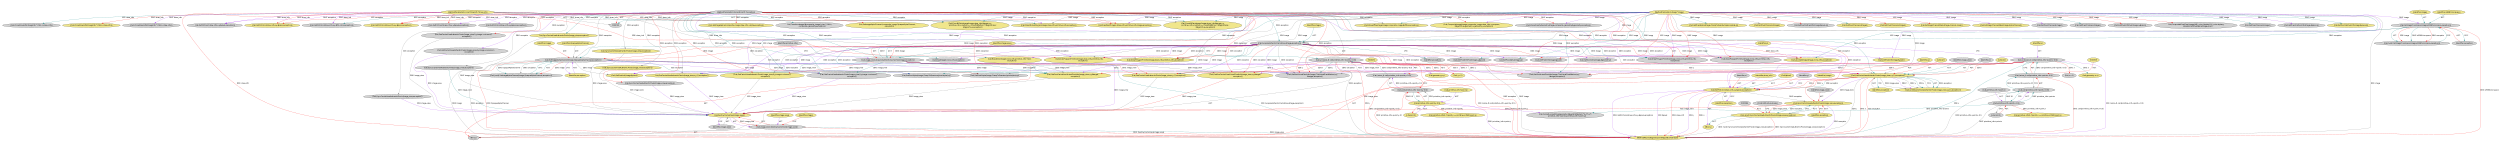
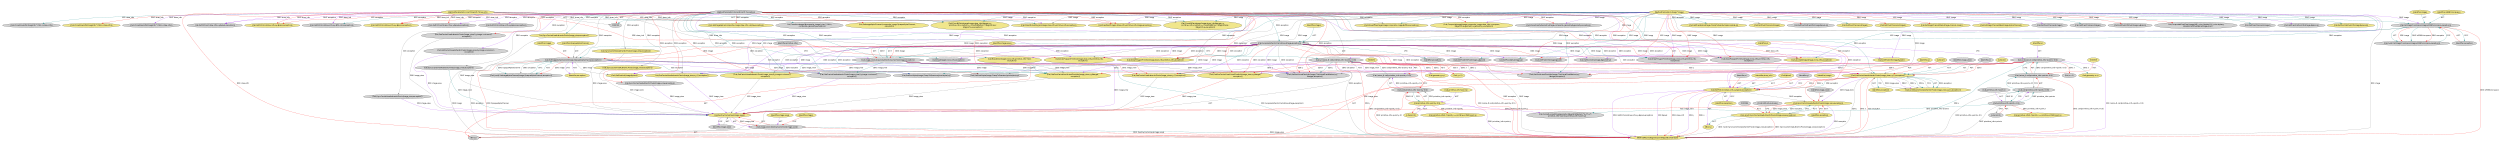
  digraph {
    fontname=Inter
    node [fillcolor=khaki fontname=Inter style=filled]
    edge [color=red fontname=Inter]
    n1 [label="(Call,GetFillColor(draw_info,x,y,&pixel,exception))"]
    n2 [label="(Call,SyncCacheViewAuthenticPixels(image_view,exception))"]
    n3 [label="(MethodReturn,MagickExport MagickBooleanType)"]
    n4 [label="(Block,)"]
    n5 [label="(Identifier,exception)"]
    n6 [label="(Call,DestroyCacheView(image_view))"]
    n7 [label="(Call,(void) SyncCacheViewAuthenticPixels(image_view,exception))"]
    n8 [label="(Identifier,exception)"]
    n9 [label="(MethodParameterIn,const DrawInfo *draw_info)"]
    n10 [fillcolor=lightgrey label="(Call,GetFillColor(draw_info,x,y,&pixel,exception))"]
    n11 [fillcolor=lightgrey label="(Call,CloneDrawInfo((ImageInfo *) NULL,draw_info))"]
    n12 [label="(Call,GetFillColor(draw_info,x,y,&pixel,exception))"]
    n13 [label="(Call,DrawPolygonPrimitive(image,draw_info,primitive_info,\n                exception))"]
    n14 [label="(Call,FloodfillPaintImage(image,draw_info,&target,x,y,\n            primitive_info->method == FloodfillMethod ? MagickFalse :\n            MagickTrue,exception))"]
    n15 [fillcolor=lightgrey label="(Call,GetFillColor(draw_info,x,y,&fill_color,exception))"]
    n16 [label="(Call,DrawPolygonPrimitive(image,draw_info,primitive_info,exception))"]
    n17 [label="(Call,DrawStrokePolygon(image,draw_info,primitive_info,exception))"]
    n18 [label="(Call,DrawDashPolygon(draw_info,primitive_info,image,exception))"]
    n19 [label="(Call,GetFillColor(draw_info,x,y,&pixel,exception))"]
    n20 [label="(Call,FloodfillPaintImage(image,draw_info,&target,x,y,\n            primitive_info->method == FloodfillMethod ? MagickFalse :\n            MagickTrue,exception))"]
    n21 [fillcolor=lightgrey label="(Call,GetFillColor(draw_info,x,y,&pixel,exception))"]
    n22 [label="(Call,CloneDrawInfo((ImageInfo *) NULL,draw_info))"]
    n23 [fillcolor=lightgrey label="(Call,CloneDrawInfo((ImageInfo *) NULL,draw_info))"]
    n24 [fillcolor=lightgrey label="(Call,GetFillColor(draw_info,x,y,&pixel,exception))"]
    1000103 [fillcolor=lightgrey]
    n26 [label="(Call,GetCacheViewAuthenticPixels(image_view,x,y,1,1,exception))"]
    n27 [label="(Identifier,exception)"]
    n28 [label="(Call,q=GetCacheViewAuthenticPixels(image_view,x,y,1,1,exception))"]
    n29 [fillcolor=lightgrey label="(Call,image_view=DestroyCacheView(image_view))"]
    n30 [fillcolor=lightgrey label="(Identifier,image_view)"]
    n31 [fillcolor=lightgrey label="(Call,image_view=AcquireAuthenticCacheView(image,exception))"]
    n32 [fillcolor=lightgrey label="(Call,AcquireAuthenticCacheView(image,exception))"]
    n33 [label="(Call,GetOneCacheViewVirtualPixelInfo(image_view,x,y,&target,\n            exception))"]
    n34 [fillcolor=lightgrey label="(Call,GetCacheViewAuthenticPixels(image_view,0,y,image->columns,1,\n              exception))"]
    n35 [label="(Call,GetCacheViewAuthenticPixels(image_view,x,y,1,1,exception))"]
    n36 [label="(Call,GetCacheViewAuthenticPixels(image_view,0,y,image->columns,1,\n              exception))"]
    n37 [fillcolor=lightgrey label="(Block,)"]
    n38 [label="(Call,GetCacheViewAuthenticPixels(image_view,x,y,1,1,exception))"]
    n39 [label="(Call,GetOneCacheViewVirtualPixelInfo(image_view,x,y,&target,\n            exception))"]
    n40 [fillcolor=lightgrey label="(Call,SetImageAlphaChannel(image,OpaqueAlphaChannel,exception))"]
    n41 [fillcolor=lightgrey label="(Call,ReadImage(clone_info,exception))"]
    n42 [label="(Call,ReadInlineImage(clone_info,primitive_info->text,\n          exception))"]
    n43 [fillcolor=lightgrey label="(Call,SetPixelAlpha(image,ClampToQuantum(pixel.alpha),q))"]
    n44 [fillcolor=lightgrey label="(Call,GetPixelInfoPixel(image,q,&pixel))"]
    n45 [fillcolor=lightgrey label="(Call,GetOneVirtualPixelInfo(image,TileVirtualPixelMethod,x,y,\n            &target,exception))"]
    n46 [fillcolor=lightgrey label="(Call,SetPixelAlpha(image,ClampToQuantum(pixel.alpha),q))"]
    n47 [fillcolor=lightgrey label="(Identifier,exception)"]
    n48 [fillcolor=lightgrey label="(Call,GetPixelAlpha(image,q))"]
    n49 [fillcolor=lightgrey label="(Call,GetPixelInfo(image,&pixel))"]
    n50 [fillcolor=lightgrey label="(Call,DrawPolygonPrimitive(image,clone_info,primitive_info,\n             exception))"]
    n51 [fillcolor=lightgrey label="(Call,DrawPolygonPrimitive(image,clone_info,primitive_info,\n             exception))"]
    n52 [fillcolor=lightgrey label="(Call,SetGeometry(image,&geometry))"]
    n53 [fillcolor=lightgrey label="(Call,GetOneVirtualPixelInfo(image,TileVirtualPixelMethod,x,y,\n            &target,exception))"]
    n54 [label="(Call,GetPixelInfo(image,&pixel))"]
    n55 [label="(Call,AnnotateImage(image,clone_info,exception))"]
    n56 [label="(Call,GetPixelInfo(image,&pixel))"]
    n57 [fillcolor=lightgrey label="(Call,(void) SetImageAlphaChannel(image,OpaqueAlphaChannel,exception))"]
    n58 [label="(Identifier,exception)"]
    n59 [fillcolor=lightgrey label="(Call,SetImageColorspace(image,sRGBColorspace,exception))"]
    n60 [fillcolor=lightgrey label="(Call,(void) SetImageColorspace(image,sRGBColorspace,exception))"]
    n61 [fillcolor=lightgrey label="(Identifier,exception)"]
    n62 [label="(MethodParameterIn,Image *image)"]
    n63 [label="(Call,SetPixelAlpha(image,ClampToQuantum(pixel.alpha),q))"]
    n64 [label="(Call,GetPixelChannels(image))"]
    n65 [fillcolor=lightgrey label="(Call,SetPixelViaPixelInfo(image,&pixel,q))"]
    n66 [label="(Call,GetPixelChannels(image))"]
    n67 [label="(Call,DrawAffineImage(image,composite_image,&affine,exception))"]
    n68 [label="(Call,GetPixelChannels(image))"]
    n69 [label="(Call,SetImageChannelMask(image,channel_mask))"]
    n70 [label="(Call,SetImageChannelMask(image,AlphaChannel))"]
    n71 [fillcolor=lightgrey label="(Call,GetPixelChannels(image))"]
    n72 [fillcolor=lightgrey label="(Call,GetPixelChannels(image))"]
    n73 [label="(Call,CompositeImage(image,composite_image,draw_info->compose,\n          MagickTrue,geometry.x,geometry.y,exception))"]
    n74 [fillcolor=lightgrey label="(Call,GetPixelInfoPixel(image,q,&pixel))"]
    n75 [fillcolor=lightgrey label="(Call,CompositePixelOver(image,&fill_color,(double) fill_color.alpha,q,\n        (double) GetPixelAlpha(image,q),q))"]
    n76 [fillcolor=lightgrey label="(Call,GetPixelChannels(image))"]
    n77 [fillcolor=lightgrey label="(Call,ParseGravityGeometry(image,composite_geometry,&geometry,exception))"]
    n78 [fillcolor=lightgrey label="(Call,SetPixelViaPixelInfo(image,&pixel,q))"]
    n79 [label="(Call,SetPixelViaPixelInfo(image,&pixel,q))"]
    n80 [fillcolor=lightgrey label="(MethodParameterIn,ExceptionInfo *exception)"]
    n81 [label="(Call,SyncCacheViewAuthenticPixels(image_view,exception))"]
    n82 [label="(Call,SyncCacheViewAuthenticPixels(image_view,exception))"]
    n83 [label="(Call,SyncCacheViewAuthenticPixels(image_view,exception))"]
    n84 [fillcolor=lightgrey label="(Call,SyncCacheViewAuthenticPixels(image_view,exception))"]
    n85 [fillcolor=lightgrey label="(Call,SyncCacheViewAuthenticPixels(image_view,exception))"]
    n86 [fillcolor=lightgrey label="(Call,GetCacheViewAuthenticPixels(image_view,0,y,image->columns,1,\n              exception))"]
    n87 [label="(Call,SetImageAlpha(composite_image,draw_info->alpha,exception))"]
    n88 [fillcolor=lightgrey label="(Call,GetCacheViewAuthenticPixels(image_view,0,y,image->columns,1,\n              exception))"]
    n89 [fillcolor=lightgrey label="(Call,TransformImage(&composite_image,(char *) NULL,\n            composite_geometry,exception))"]
    n90 [fillcolor=lightgrey label="(Call,SyncCacheViewAuthenticPixels(image_view,exception))"]
    n91 [label="(Call,SetImageAlphaChannel(composite_image,OpaqueAlphaChannel,\n          exception))"]
    n92 [fillcolor=lightgrey label="(Call,x=(ssize_t) ceil(primitive_info->point.x-0.5))"]
    n93 [fillcolor=lightgrey label="(Call,(ssize_t) ceil(primitive_info->point.x-0.5))"]
    n94 [fillcolor=lightgrey label="(Call,x < 0)"]
    n95 [label="(Call,geometry.x=x)"]
    n96 [fillcolor=lightgrey label="(Call,ceil(primitive_info->point.x-0.5))"]
    n97 [fillcolor=lightgrey label="(Call,primitive_info->point.x-0.5)"]
    n98 [fillcolor=lightgrey label="(Literal,0.5)"]
    n99 [label="(Call,primitive_info[i-1].point.x == primitive_info[0].point.x)"]
    n100 [fillcolor=lightgrey label="(Call,FormatLocaleString(geometry,MagickPathExtent,\"%+f%+f\",\n        primitive_info->point.x,primitive_info->point.y))"]
    n101 [fillcolor=lightgrey label="(Call,y=(ssize_t) ceil(primitive_info->point.y-0.5))"]
    n102 [fillcolor=lightgrey label="(Call,(ssize_t) ceil(primitive_info->point.y-0.5))"]
    n103 [label="(Call,geometry.y=y)"]
    n104 [label="(Call,y < 0)"]
    n105 [fillcolor=lightgrey label="(Call,ceil(primitive_info->point.y-0.5))"]
    n106 [label="(Call,primitive_info->point.y-0.5)"]
    n107 [label="(Literal,0.5)"]
    n108 [label="(Call,primitive_info[i-1].point.y == primitive_info[0].point.y)"]
    n109 [label="(Identifier,y)"]
    n110 [label="(Call,primitive_info->point.y)"]
    n111 [label="(Literal,1)"]
    n112 [label="(Identifier,image)"]
    n113 [label="(Identifier,image_view)"]
    n114 [fillcolor=lightgrey label="(Call,primitive_info->point.x)"]
    n115 [fillcolor=lightgrey label="(Identifier,primitive_info)"]
    n116 [label="(Identifier,y)"]
    n117 [fillcolor=lightgrey label="(Identifier,x)"]
    n118 [fillcolor=lightgrey label="(Identifier,image_view)"]
    n119 [label="(Identifier,x)"]
    n120 [label="(Identifier,image)"]
    n121 [label="(Identifier,draw_info)"]
    n122 [label="(Identifier,sRGBColorspace)"]
    n123 [fillcolor=lightgrey label="(Identifier,image_view)"]
    n124 [label="(Identifier,image_view)"]
    n125 [label="(Call,&pixel)"]
    n126 [label="(Identifier,image)"]
    n127 [fillcolor=lightgrey label="(ControlStructure,break;)"]
    n128 [label="(Identifier,image)"]
    n129 [fillcolor=lightgrey label="(Identifier,x)"]
    n130 [fillcolor=lightgrey label="(Identifier,y)"]
    n131 [label="(Literal,1)"]
    n132 [label="(Identifier,image)"]
    n133 [label="(Identifier,OpaqueAlphaChannel)"]
    1000198
    1000210
    1000284 [fillcolor=lightgrey]
    n1 -> n2 [color=gray40 label="DDG: exception"]
    n1 -> n3 [color=purple label="DDG: GetFillColor(draw_info,x,y,&pixel,exception)"]
    n1 -> n3 [color=purple label="DDG: &pixel"]
    n1 -> n3 [label="DDG: draw_info"]
    n1 -> n3 [color=purple label="DDG: y"]
    n1 -> n3 [label="DDG: x"]
    n1 -> n4 [color=purple label="AST: "]
    n1 -> n5 [color=purple label="CFG: "]
    n2 -> n3 [color=purple label="DDG: exception"]
    n2 -> n6 [label="DDG: image_view"]
    n2 -> n7 [color=gray40 label="AST: "]
    n2 -> n7 [label="DDG: image_view"]
    n2 -> n7 [color=teal label="DDG: exception"]
    n2 -> n8 [label="CFG: "]
    n5 -> n1 [color=gray40 label="AST: "]
    n6 -> n29 [color=purple label="AST: "]
    n6 -> n29 [label="DDG: image_view"]
    n6 -> n30 [color=purple label="CFG: "]
    n7 -> n2 [color=teal label="CFG: "]
    n7 -> n3 [label="DDG: SyncCacheViewAuthenticPixels(image_view,exception)"]
    n7 -> n3 [color=gray40 label="DDG: (void) SyncCacheViewAuthenticPixels(image_view,exception)"]
    n7 -> n4 [color=teal label="AST: "]
    n8 -> n2 [label="AST: "]
    n9 -> n1 [color=purple label="DDG: draw_info"]
    n9 -> n3 [label="DDG: draw_info"]
    n9 -> n10 [color=purple label="DDG: draw_info"]
    n9 -> n11 [color=teal label="DDG: draw_info"]
    n9 -> n12 [label="DDG: draw_info"]
    n9 -> n13 [label="DDG: draw_info"]
    n9 -> n14 [color=gray40 label="DDG: draw_info"]
    n9 -> n15 [color=purple label="DDG: draw_info"]
    n9 -> n16 [color=gray40 label="DDG: draw_info"]
    n9 -> n17 [color=teal label="DDG: draw_info"]
    n9 -> n18 [label="DDG: draw_info"]
    n9 -> n19 [label="DDG: draw_info"]
    n9 -> n20 [color=gray40 label="DDG: draw_info"]
    n9 -> n21 [label="DDG: draw_info"]
    n9 -> n22 [label="DDG: draw_info"]
    n9 -> n23 [color=purple label="DDG: draw_info"]
    n9 -> n24 [color=purple label="DDG: draw_info"]
    n9 -> 1000103 [color=gray40 label="AST: "]
    n26 -> n1 [label="DDG: x"]
    n26 -> n1 [label="DDG: y"]
    n26 -> n1 [color=teal label="DDG: exception"]
    n26 -> n2 [color=purple label="DDG: image_view"]
    n26 -> n3 [color=gray40 label="DDG: y"]
    n26 -> n3 [label="DDG: x"]
    n26 -> n3 [label="DDG: exception"]
    n26 -> n6 [label="DDG: image_view"]
    n26 -> n27 [color=teal label="CFG: "]
    n26 -> n28 [color=teal label="AST: "]
    n26 -> n28 [color=teal label="DDG: exception"]
    n26 -> n28 [color=gray40 label="DDG: image_view"]
    n26 -> n28 [color=purple label="DDG: 1"]
    n26 -> n28 [color=gray40 label="DDG: y"]
    n26 -> n28 [color=teal label="DDG: x"]
    n27 -> n26 [color=gray40 label="AST: "]
    n28 -> n26 [color=gray40 label="CFG: "]
    n29 -> n3 [color=teal label="DDG: image_view"]
    n29 -> n3 [label="DDG: DestroyCacheView(image_view)"]
    n29 -> n6 [label="CFG: "]
    n29 -> n37 [color=gray40 label="AST: "]
    n30 -> n6 [color=gray40 label="AST: "]
    n31 -> n3 [color=teal label="DDG: AcquireAuthenticCacheView(image,exception)"]
    n31 -> n6 [color=purple label="DDG: image_view"]
    n31 -> n26 [color=purple label="DDG: image_view"]
    n31 -> n32 [color=teal label="DDG: 1"]
    n31 -> n33 [color=gray40 label="DDG: image_view"]
    n31 -> n34 [color=teal label="DDG: image_view"]
    n31 -> n35 [color=teal label="DDG: image_view"]
    n31 -> n36 [label="DDG: image_view"]
    n31 -> n37 [label="AST: "]
    n31 -> n38 [label="DDG: image_view"]
    n31 -> n39 [color=gray40 label="DDG: image_view"]
    n32 -> n3 [label="DDG: exception"]
    n32 -> n3 [color=gray40 label="DDG: image"]
    n32 -> n13 [color=purple label="DDG: image"]
    n32 -> n13 [label="DDG: exception"]
    n32 -> n16 [label="DDG: image"]
    n32 -> n16 [label="DDG: exception"]
    n32 -> n26 [color=gray40 label="DDG: exception"]
    n32 -> n31 [color=teal label="AST: "]
    n32 -> n31 [label="DDG: image"]
    n32 -> n31 [color=teal label="DDG: exception"]
    n32 -> n33 [color=teal label="DDG: exception"]
    n32 -> n34 [color=purple label="DDG: exception"]
    n32 -> n35 [color=purple label="DDG: exception"]
    n32 -> n36 [color=gray40 label="DDG: exception"]
    n32 -> n38 [color=teal label="DDG: exception"]
    n32 -> n39 [label="DDG: exception"]
    n32 -> n40 [label="DDG: image"]
    n32 -> n40 [label="DDG: exception"]
    n32 -> n41 [color=purple label="DDG: exception"]
    n32 -> n42 [color=purple label="DDG: exception"]
    n32 -> n43 [color=teal label="DDG: image"]
    n32 -> n44 [color=gray40 label="DDG: image"]
    n32 -> n45 [label="DDG: image"]
    n32 -> n45 [color=gray40 label="DDG: exception"]
    n32 -> n46 [color=gray40 label="DDG: image"]
    n32 -> n47 [color=teal label="CFG: "]
    n32 -> n48 [color=purple label="DDG: image"]
    n32 -> n49 [label="DDG: image"]
    n32 -> n50 [color=teal label="DDG: image"]
    n32 -> n50 [color=teal label="DDG: exception"]
    n32 -> n51 [label="DDG: image"]
    n32 -> n51 [color=purple label="DDG: exception"]
    n32 -> n52 [color=purple label="DDG: image"]
    n32 -> n53 [color=purple label="DDG: image"]
    n32 -> n53 [color=gray40 label="DDG: exception"]
    n32 -> n54 [color=purple label="DDG: image"]
    n32 -> n55 [label="DDG: image"]
    n32 -> n55 [color=gray40 label="DDG: exception"]
    n32 -> n56 [color=purple label="DDG: image"]
    n33 -> n6 [color=gray40 label="DDG: image_view"]
    n34 -> n6 [color=purple label="DDG: image_view"]
    n35 -> n6 [color=purple label="DDG: image_view"]
    n36 -> n6 [color=gray40 label="DDG: image_view"]
    n38 -> n6 [color=gray40 label="DDG: image_view"]
    n39 -> n6 [label="DDG: image_view"]
    n40 -> n3 [color=gray40 label="DDG: image"]
    n40 -> n3 [color=gray40 label="DDG: exception"]
    n40 -> n3 [label="DDG: OpaqueAlphaChannel"]
    n40 -> n26 [color=purple label="DDG: exception"]
    n40 -> n33 [color=teal label="DDG: exception"]
    n40 -> n34 [color=teal label="DDG: exception"]
    n40 -> n43 [color=purple label="DDG: image"]
    n40 -> n46 [label="DDG: image"]
    n40 -> n53 [color=purple label="DDG: image"]
    n40 -> n53 [color=teal label="DDG: exception"]
    n40 -> n56 [color=gray40 label="DDG: image"]
    n40 -> n57 [color=teal label="AST: "]
    n40 -> n57 [label="DDG: image"]
    n40 -> n57 [color=teal label="DDG: OpaqueAlphaChannel"]
    n40 -> n57 [color=gray40 label="DDG: exception"]
    n40 -> n58 [color=purple label="CFG: "]
    n47 -> n32 [color=gray40 label="AST: "]
    n57 -> n40 [color=teal label="CFG: "]
    n58 -> n40 [color=purple label="AST: "]
    n59 -> n3 [label="DDG: sRGBColorspace"]
    n59 -> n32 [color=gray40 label="DDG: image"]
    n59 -> n32 [color=teal label="DDG: exception"]
    n59 -> n60 [color=teal label="AST: "]
    n59 -> n60 [label="DDG: image"]
    n59 -> n60 [color=teal label="DDG: sRGBColorspace"]
    n59 -> n60 [label="DDG: exception"]
    n59 -> n61 [color=teal label="CFG: "]
    n60 -> n59 [color=teal label="CFG: "]
    n61 -> n59 [label="AST: "]
    n62 -> n3 [color=gray40 label="DDG: image"]
    n62 -> n13 [color=gray40 label="DDG: image"]
    n62 -> n14 [color=teal label="DDG: image"]
    n62 -> n16 [color=gray40 label="DDG: image"]
    n62 -> n17 [color=gray40 label="DDG: image"]
    n62 -> n18 [color=purple label="DDG: image"]
    n62 -> n20 [color=teal label="DDG: image"]
    n62 -> 1000103 [color=teal label="AST: "]
    n62 -> n32 [color=gray40 label="DDG: image"]
    n62 -> n40 [color=teal label="DDG: image"]
    n62 -> n43 [color=teal label="DDG: image"]
    n62 -> n44 [color=teal label="DDG: image"]
    n62 -> n45 [color=gray40 label="DDG: image"]
    n62 -> n46 [color=gray40 label="DDG: image"]
    n62 -> n48 [color=teal label="DDG: image"]
    n62 -> n49 [label="DDG: image"]
    n62 -> n50 [label="DDG: image"]
    n62 -> n51 [label="DDG: image"]
    n62 -> n52 [color=purple label="DDG: image"]
    n62 -> n53 [label="DDG: image"]
    n62 -> n54 [color=purple label="DDG: image"]
    n62 -> n55 [color=teal label="DDG: image"]
    n62 -> n56 [color=purple label="DDG: image"]
    n62 -> n59 [color=purple label="DDG: image"]
    n62 -> n63 [color=teal label="DDG: image"]
    n62 -> n64 [color=gray40 label="DDG: image"]
    n62 -> n65 [label="DDG: image"]
    n62 -> n66 [color=teal label="DDG: image"]
    n62 -> n67 [color=teal label="DDG: image"]
    n62 -> n68 [label="DDG: image"]
    n62 -> n69 [label="DDG: image"]
    n62 -> n70 [color=purple label="DDG: image"]
    n62 -> n71 [color=purple label="DDG: image"]
    n62 -> n72 [color=teal label="DDG: image"]
    n62 -> n73 [color=purple label="DDG: image"]
    n62 -> n74 [label="DDG: image"]
    n62 -> n75 [label="DDG: image"]
    n62 -> n76 [color=teal label="DDG: image"]
    n62 -> n77 [color=purple label="DDG: image"]
    n62 -> n78 [color=purple label="DDG: image"]
    n62 -> n79 [color=teal label="DDG: image"]
    n80 -> n1 [color=purple label="DDG: exception"]
    n80 -> n2 [label="DDG: exception"]
    n80 -> n3 [color=gray40 label="DDG: exception"]
    n80 -> n10 [color=purple label="DDG: exception"]
    n80 -> n12 [label="DDG: exception"]
    n80 -> n13 [color=purple label="DDG: exception"]
    n80 -> n14 [color=teal label="DDG: exception"]
    n80 -> n15 [color=teal label="DDG: exception"]
    n80 -> n16 [color=gray40 label="DDG: exception"]
    n80 -> n17 [color=purple label="DDG: exception"]
    n80 -> n18 [label="DDG: exception"]
    n80 -> n19 [label="DDG: exception"]
    n80 -> n20 [color=teal label="DDG: exception"]
    n80 -> n21 [color=purple label="DDG: exception"]
    n80 -> n24 [color=purple label="DDG: exception"]
    n80 -> 1000103 [label="AST: "]
    n80 -> n26 [color=teal label="DDG: exception"]
    n80 -> n32 [color=teal label="DDG: exception"]
    n80 -> n33 [color=teal label="DDG: exception"]
    n80 -> n34 [color=gray40 label="DDG: exception"]
    n80 -> n35 [color=gray40 label="DDG: exception"]
    n80 -> n36 [label="DDG: exception"]
    n80 -> n38 [label="DDG: exception"]
    n80 -> n39 [label="DDG: exception"]
    n80 -> n40 [color=gray40 label="DDG: exception"]
    n80 -> n41 [color=teal label="DDG: exception"]
    n80 -> n42 [color=teal label="DDG: exception"]
    n80 -> n45 [color=teal label="DDG: exception"]
    n80 -> n50 [label="DDG: exception"]
    n80 -> n51 [color=teal label="DDG: exception"]
    n80 -> n53 [label="DDG: exception"]
    n80 -> n55 [label="DDG: exception"]
+   n80 -> n59 [color=teal label="DDG: exception"]
    n80 -> n67 [color=gray40 label="DDG: exception"]
    n80 -> n73 [label="DDG: exception"]
    n80 -> n77 [label="DDG: exception"]
    n80 -> n81 [color=teal label="DDG: exception"]
    n80 -> n82 [color=gray40 label="DDG: exception"]
    n80 -> n83 [color=gray40 label="DDG: exception"]
    n80 -> n84 [label="DDG: exception"]
    n80 -> n85 [color=gray40 label="DDG: exception"]
    n80 -> n86 [label="DDG: exception"]
    n80 -> n87 [label="DDG: exception"]
    n80 -> n88 [color=purple label="DDG: exception"]
    n80 -> n89 [color=teal label="DDG: exception"]
    n80 -> n90 [color=gray40 label="DDG: exception"]
    n80 -> n91 [label="DDG: exception"]
    n81 -> n6 [color=gray40 label="DDG: image_view"]
    n82 -> n6 [color=gray40 label="DDG: image_view"]
    n83 -> n6 [color=gray40 label="DDG: image_view"]
    n84 -> n6 [color=purple label="DDG: image_view"]
    n85 -> n6 [color=purple label="DDG: image_view"]
    n86 -> n6 [color=gray40 label="DDG: image_view"]
    n88 -> n6 [color=purple label="DDG: image_view"]
    n90 -> n6 [color=teal label="DDG: image_view"]
    n92 -> n3 [color=purple label="DDG: (ssize_t) ceil(primitive_info->point.x-0.5)"]
    n92 -> n3 [color=teal label="DDG: x"]
    n92 -> n26 [label="DDG: x"]
    n92 -> n33 [label="DDG: x"]
    n92 -> n37 [label="AST: "]
    n92 -> n38 [label="DDG: x"]
    n92 -> n39 [color=purple label="DDG: x"]
    n92 -> n45 [label="DDG: x"]
    n92 -> n53 [color=gray40 label="DDG: x"]
    n92 -> n93 [color=teal label="CFG: "]
    n92 -> n94 [label="DDG: x"]
    n92 -> n95 [color=teal label="DDG: x"]
    n93 -> n3 [label="DDG: ceil(primitive_info->point.x-0.5)"]
    n93 -> n92 [label="AST: "]
    n93 -> n92 [color=teal label="DDG: ceil(primitive_info->point.x-0.5)"]
    n93 -> n96 [color=gray40 label="CFG: "]
    n96 -> n3 [color=gray40 label="DDG: primitive_info->point.x-0.5"]
    n96 -> n93 [label="AST: "]
    n96 -> n93 [color=teal label="DDG: primitive_info->point.x-0.5"]
    n96 -> n97 [color=teal label="CFG: "]
    n97 -> n3 [color=gray40 label="DDG: primitive_info->point.x"]
    n97 -> n96 [color=purple label="AST: "]
    n97 -> n96 [color=teal label="DDG: primitive_info->point.x"]
    n97 -> n96 [color=teal label="DDG: 0.5"]
    n97 -> n98 [color=gray40 label="CFG: "]
    n97 -> n99 [label="DDG: primitive_info->point.x"]
    n97 -> n100 [color=teal label="DDG: primitive_info->point.x"]
    n98 -> n97 [label="AST: "]
    n101 -> n3 [label="DDG: (ssize_t) ceil(primitive_info->point.y-0.5)"]
    n101 -> n3 [label="DDG: y"]
    n101 -> n26 [label="DDG: y"]
    n101 -> n33 [color=purple label="DDG: y"]
    n101 -> n37 [color=gray40 label="AST: "]
    n101 -> n38 [color=gray40 label="DDG: y"]
    n101 -> n39 [label="DDG: y"]
    n101 -> n45 [color=gray40 label="DDG: y"]
    n101 -> n53 [color=teal label="DDG: y"]
    n101 -> n102 [color=purple label="AST: "]
    n101 -> n103 [color=purple label="DDG: y"]
    n101 -> n104 [label="DDG: y"]
    n102 -> n3 [label="DDG: ceil(primitive_info->point.y-0.5)"]
    n102 -> n101 [color=gray40 label="AST: "]
    n102 -> n101 [color=teal label="DDG: ceil(primitive_info->point.y-0.5)"]
    n102 -> n105 [label="CFG: "]
    n105 -> n3 [label="DDG: primitive_info->point.y-0.5"]
    n105 -> n102 [color=gray40 label="AST: "]
    n105 -> n102 [color=purple label="DDG: primitive_info->point.y-0.5"]
    n105 -> n106 [color=teal label="CFG: "]
    n106 -> n3 [color=purple label="DDG: primitive_info->point.y"]
    n106 -> n100 [color=purple label="DDG: primitive_info->point.y"]
    n106 -> n105 [label="AST: "]
    n106 -> n105 [color=gray40 label="DDG: primitive_info->point.y"]
    n106 -> n105 [label="DDG: 0.5"]
    n106 -> n107 [label="CFG: "]
    n106 -> n108 [label="DDG: primitive_info->point.y"]
    n107 -> n106 [color=purple label="AST: "]
    n109 -> n26 [color=gray40 label="AST: "]
    n110 -> n106 [color=purple label="AST: "]
    n111 -> n26 [label="AST: "]
    n112 -> n59 [color=teal label="AST: "]
    n113 -> n31 [label="AST: "]
    n113 -> n101 [color=teal label="CFG: "]
    n114 -> n97 [color=purple label="AST: "]
    n115 -> n31 [color=purple label="CFG: "]
    n116 -> n92 [color=purple label="CFG: "]
    n116 -> n101 [color=purple label="AST: "]
    n117 -> n1 [label="AST: "]
    n118 -> n2 [label="AST: "]
    n119 -> n92 [color=purple label="AST: "]
    n120 -> n32 [color=teal label="AST: "]
    n121 -> n1 [color=purple label="AST: "]
    n122 -> n59 [color=teal label="AST: "]
    n123 -> n26 [color=teal label="AST: "]
    n124 -> n29 [color=purple label="AST: "]
    n125 -> n1 [color=teal label="AST: "]
    n126 -> n40 [label="AST: "]
    n127 -> n7 [color=gray40 label="CFG: "]
    n128 -> n29 [label="CFG: "]
    n129 -> n26 [color=teal label="AST: "]
    n130 -> n1 [label="AST: "]
    n131 -> n26 [color=gray40 label="AST: "]
    n132 -> n1 [color=purple label="CFG: "]
    n133 -> n40 [color=gray40 label="AST: "]
    1000198 -> n93 [label="AST: "]
    1000210 -> n102 [label="AST: "]
    1000284 -> n7 [label="AST: "]
  }
